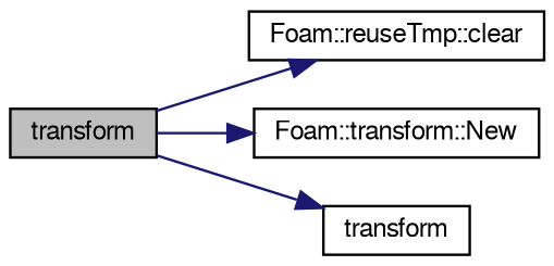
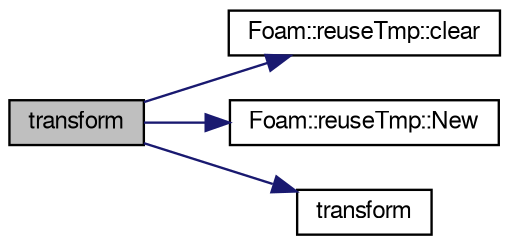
  digraph {
    rankdir=LR
    node [color=black fontname=FreeSans fontsize=10 shape=record]
    edge [color=midnightblue fontname=FreeSans fontsize=10 labelfontname=FreeSans labelfontsize=10 style=solid]
    n1 [fillcolor=grey75 fontcolor=black height=0.2 label=transform style=filled width=0.4]
    n2 [height=0.2 label="Foam::reuseTmp::clear" width=0.4]
-   n3 [height=0.2 label="Foam::transform::New" width=0.4]
+   n3 [height=0.2 label="Foam::reuseTmp::New" width=0.4]
    n4 [height=0.2 label=transform width=0.4]
    n1 -> n2
    n1 -> n3
    n1 -> n4
  }
